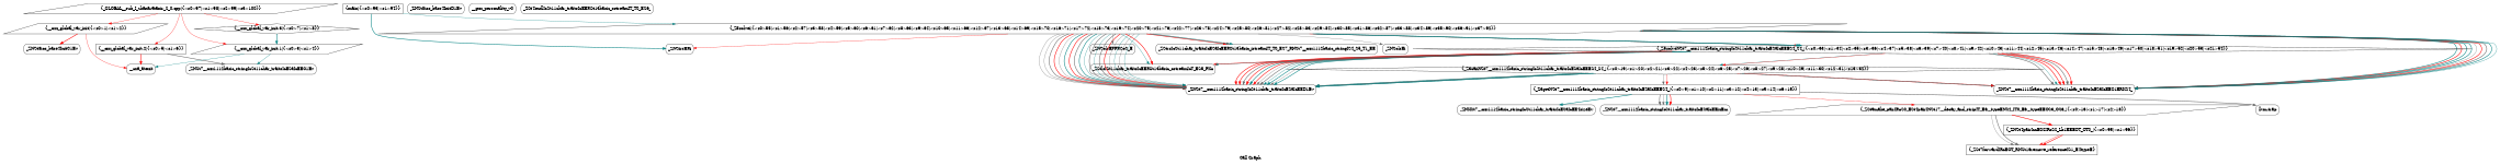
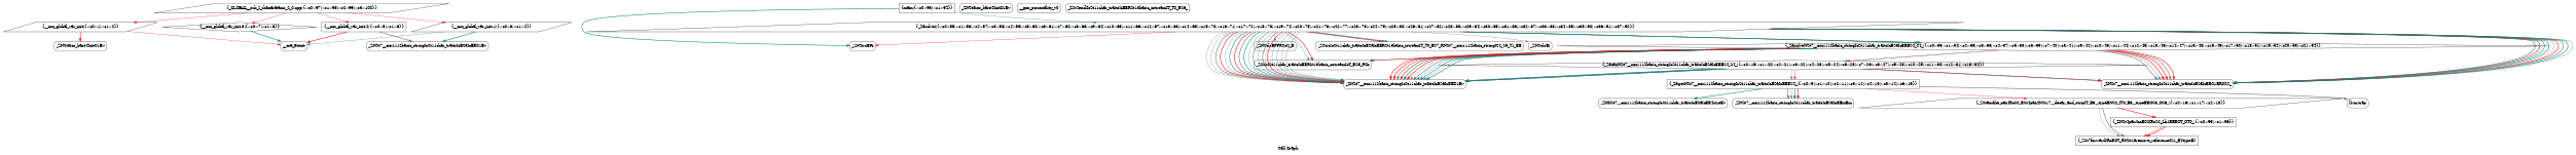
  digraph {
    label="Call Graph"
    node [shape=Mrecord]
    edge [color=teal style=bold tailport=s1]
    n1 [label="{__cxx_global_var_init|{<s0>1|<s1>2}}" shape=parallelogram]
    n2 [label="{_ZNSt8ios_base4InitC1Ev}"]
    n3 [label="{__cxa_atexit}"]
    n4 [label="{_ZSt7forwardIRcEOT_RNSt16remove_referenceIS1_E4typeE}" shape=box]
    n5 [label="{__cxx_global_var_init.2|{<s0>5|<s1>6}}" shape=box]
    n6 [label="{_ZNSt7__cxx1112basic_stringIcSt11char_traitsIcESaIcEEC1Ev}"]
    n7 [label="{_Z3canNSt7__cxx1112basic_stringIcSt11char_traitsIcESaIcEEES4_S4_|{<s0>19|<s1>20|<s2>21|<s3>22|<s4>23|<s5>24|<s6>25|<s7>26|<s8>27|<s9>28|<s10>29|<s11>30|<s12>31|<s13>32}}" shape=diamond]
    n8 [label="{_ZNSt7__cxx1112basic_stringIcSt11char_traitsIcESaIcEEC1ERKS4_}"]
    n9 [label="{_Z3getNSt7__cxx1112basic_stringIcSt11char_traitsIcESaIcEEES4_|{<s0>9|<s1>10|<s2>11|<s3>12|<s4>13|<s5>14|<s6>15}}" shape=box]
    n10 [label="{_ZNSt7__cxx1112basic_stringIcSt11char_traitsIcESaIcEED1Ev}"]
    n11 [label="{_ZNKSt7__cxx1112basic_stringIcSt11char_traitsIcESaIcEE4sizeEv}"]
    n12 [label="{_ZNSt7__cxx1112basic_stringIcSt11char_traitsIcESaIcEEixEm}"]
    n13 [label="{_ZSt9make_pairIRcS0_ESt4pairINSt17__decay_and_stripIT_E6__typeENS2_IT0_E6__typeEEOS3_OS6_|{<s0>16|<s1>17|<s2>18}}" shape=parallelogram]
    n14 [label="{llvm.trap}"]
    n15 [label="{_ZNSt4pairIccEC2IRcS2_Lb1EEEOT_OT0_|{<s0>95|<s1>96}}" shape=box]
    n16 [label="{_ZNSirsERi}"]
    n17 [label="{_ZNSt8ios_base4InitD1Ev}"]
    n18 [label="{_GLOBAL__sub_I_zhanaratanir_2_0.cpp|{<s0>97|<s1>98|<s2>99|<s3>100}}" shape=parallelogram]
    n19 [label="{__cxx_global_var_init.1|{<s0>3|<s1>4}}" shape=parallelogram]
    n20 [label="{__cxx_global_var_init.3|{<s0>7|<s1>8}}" shape=diamond]
    n21 [label="{__gxx_personality_v0}"]
    n22 [label="{_ZNSolsEPFRSoS_E}"]
    n23 [label="{_ZStlsISt11char_traitsIcEERSt13basic_ostreamIcT_ES5_PKc}"]
    n24 [label="{main|{<s0>93|<s1>94}}" shape=box]
    n25 [label="{_Z5solvei|{<s0>55|<s1>56|<s2>57|<s3>58|<s4>59|<s5>60|<s6>61|<s7>62|<s8>63|<s9>64|<s10>65|<s11>66|<s12>67|<s13>68|<s14>69|<s15>70|<s16>71|<s17>72|<s18>73|<s19>74|<s20>75|<s21>76|<s22>77|<s23>78|<s24>79|<s25>80|<s26>81|<s27>82|<s28>83|<s29>84|<s30>85|<s31>86|<s32>87|<s33>88|<s34>89|<s35>90|<s36>91|<s37>92}}" shape=parallelogram]
    n26 [label="{_ZStrsIcSt11char_traitsIcESaIcEERSt13basic_istreamIT_T0_ES7_RNSt7__cxx1112basic_stringIS4_S5_T1_EE}"]
    n27 [label="{_ZNSolsEi}"]
    n28 [label="{_Z5solveNSt7__cxx1112basic_stringIcSt11char_traitsIcESaIcEEES4_S4_|{<s0>33|<s1>34|<s2>35|<s3>36|<s4>37|<s5>38|<s6>39|<s7>40|<s8>41|<s9>42|<s10>43|<s11>44|<s12>45|<s13>46|<s14>47|<s15>48|<s16>49|<s17>50|<s18>51|<s19>52|<s20>53|<s21>54}}" shape=diamond]
    n29 [label="{_ZSt4endlIcSt11char_traitsIcEERSt13basic_ostreamIT_T0_ES6_}"]
    n1 -> n2 [color=red tailport=s0]
    n1 -> n3 [color=red style=solid]
    n5 -> n3 [color=red]
    n5 -> n6 [color=gray40 tailport=s0]
    n7 -> n8 [color=red style=solid tailport=s0]
    n7 -> n8 [style=solid]
    n7 -> n8 [style=solid tailport=s5]
    n7 -> n8 [color=red style=solid tailport=s6]
    n7 -> n9 [color=gray40 style=solid tailport=s2]
    n7 -> n9 [color=red style=solid tailport=s7]
    n7 -> n10 [color=gray40 style=solid tailport=s3]
    n7 -> n10 [style=solid tailport=s4]
    n7 -> n10 [style=solid tailport=s8]
    n7 -> n10 [style=solid tailport=s9]
    n7 -> n10 [color=gray40 tailport=s10]
    n7 -> n10 [color=gray40 style=solid tailport=s11]
    n7 -> n10 [tailport=s12]
    n7 -> n10 [style=solid tailport=s13]
    n9 -> n11 [tailport=s0]
    n9 -> n12 [color=gray40]
    n9 -> n12 [color=gray40 style=solid tailport=s2]
    n9 -> n12 [tailport=s3]
    n9 -> n12 [color=red tailport=s4]
    n9 -> n13 [color=red style=solid tailport=s5]
    n9 -> n14 [color=gray40 tailport=s6]
    n13 -> n4 [color=gray40 style=solid tailport=s0]
    n13 -> n4 [color=gray40]
    n13 -> n15 [color=red tailport=s2]
    n15 -> n4 [color=red style=solid tailport=s0]
    n15 -> n4 [color=red]
    n18 -> n1 [color=red style=solid tailport=s0]
    n18 -> n5 [color=red style=solid tailport=s2]
    n18 -> n19 [color=red style=solid]
    n18 -> n20 [color=red style=solid tailport=s3]
    n19 -> n3 [style=solid]
-   n19 -> n6 [style=solid tailport=s0]
-   n20 -> n19
+   n19 -> n6 [tailport=s0]
+   n20 -> n3
    n24 -> n16 [tailport=s0]
    n24 -> n25 [style=solid]
    n25 -> n8 [tailport=s7]
    n25 -> n8 [color=red tailport=s8]
    n25 -> n8 [tailport=s9]
    n25 -> n8 [tailport=s14]
    n25 -> n8 [color=gray40 style=solid tailport=s15]
    n25 -> n8 [color=red tailport=s16]
    n25 -> n8 [color=gray40 tailport=s21]
    n25 -> n8 [tailport=s22]
    n25 -> n8 [style=solid tailport=s23]
    n25 -> n10 [color=gray40 style=solid tailport=s11]
    n25 -> n10 [color=gray40 style=solid tailport=s12]
    n25 -> n10 [color=gray40 tailport=s13]
    n25 -> n10 [color=red tailport=s18]
    n25 -> n10 [color=gray40 style=solid tailport=s19]
    n25 -> n10 [tailport=s20]
    n25 -> n10 [color=red tailport=s25]
    n25 -> n10 [color=gray40 tailport=s26]
    n25 -> n10 [tailport=s27]
    n25 -> n10 [style=solid tailport=s29]
    n25 -> n10 [color=gray40 tailport=s30]
    n25 -> n10 [style=solid tailport=s31]
    n25 -> n10 [color=gray40 tailport=s32]
    n25 -> n10 [color=red tailport=s33]
    n25 -> n10 [color=gray40 style=solid tailport=s34]
    n25 -> n10 [style=solid tailport=s35]
    n25 -> n10 [color=gray40 style=solid tailport=s36]
    n25 -> n10 [style=solid tailport=s37]
    n25 -> n16 [color=red style=solid tailport=s0]
    n25 -> n22 [color=gray40 style=solid tailport=s28]
    n25 -> n23 [style=solid tailport=s4]
    n25 -> n23 [color=red tailport=s6]
    n25 -> n26 [color=red]
    n25 -> n26 [color=gray40 tailport=s2]
    n25 -> n26 [style=solid tailport=s3]
    n25 -> n27 [color=gray40 style=solid tailport=s5]
    n25 -> n28 [color=red style=solid tailport=s10]
    n25 -> n28 [tailport=s17]
    n25 -> n28 [tailport=s24]
    n28 -> n7 [style=solid tailport=s3]
    n28 -> n7 [color=red style=solid tailport=s7]
    n28 -> n8 [color=gray40 tailport=s0]
    n28 -> n8 [style=solid]
    n28 -> n8 [color=red tailport=s2]
    n28 -> n8 [color=red tailport=s4]
    n28 -> n8 [color=gray40 tailport=s5]
    n28 -> n8 [color=red tailport=s6]
    n28 -> n10 [color=red tailport=s8]
    n28 -> n10 [color=red tailport=s9]
    n28 -> n10 [color=gray40 tailport=s10]
    n28 -> n10 [color=red tailport=s11]
    n28 -> n10 [tailport=s12]
    n28 -> n10 [color=red tailport=s13]
    n28 -> n10 [color=gray40 style=solid tailport=s15]
    n28 -> n10 [color=gray40 tailport=s16]
    n28 -> n10 [style=solid tailport=s17]
    n28 -> n10 [tailport=s18]
    n28 -> n10 [color=gray40 style=solid tailport=s19]
    n28 -> n10 [tailport=s20]
    n28 -> n23 [color=red tailport=s14]
    n28 -> n23 [style=solid tailport=s21]
  }
